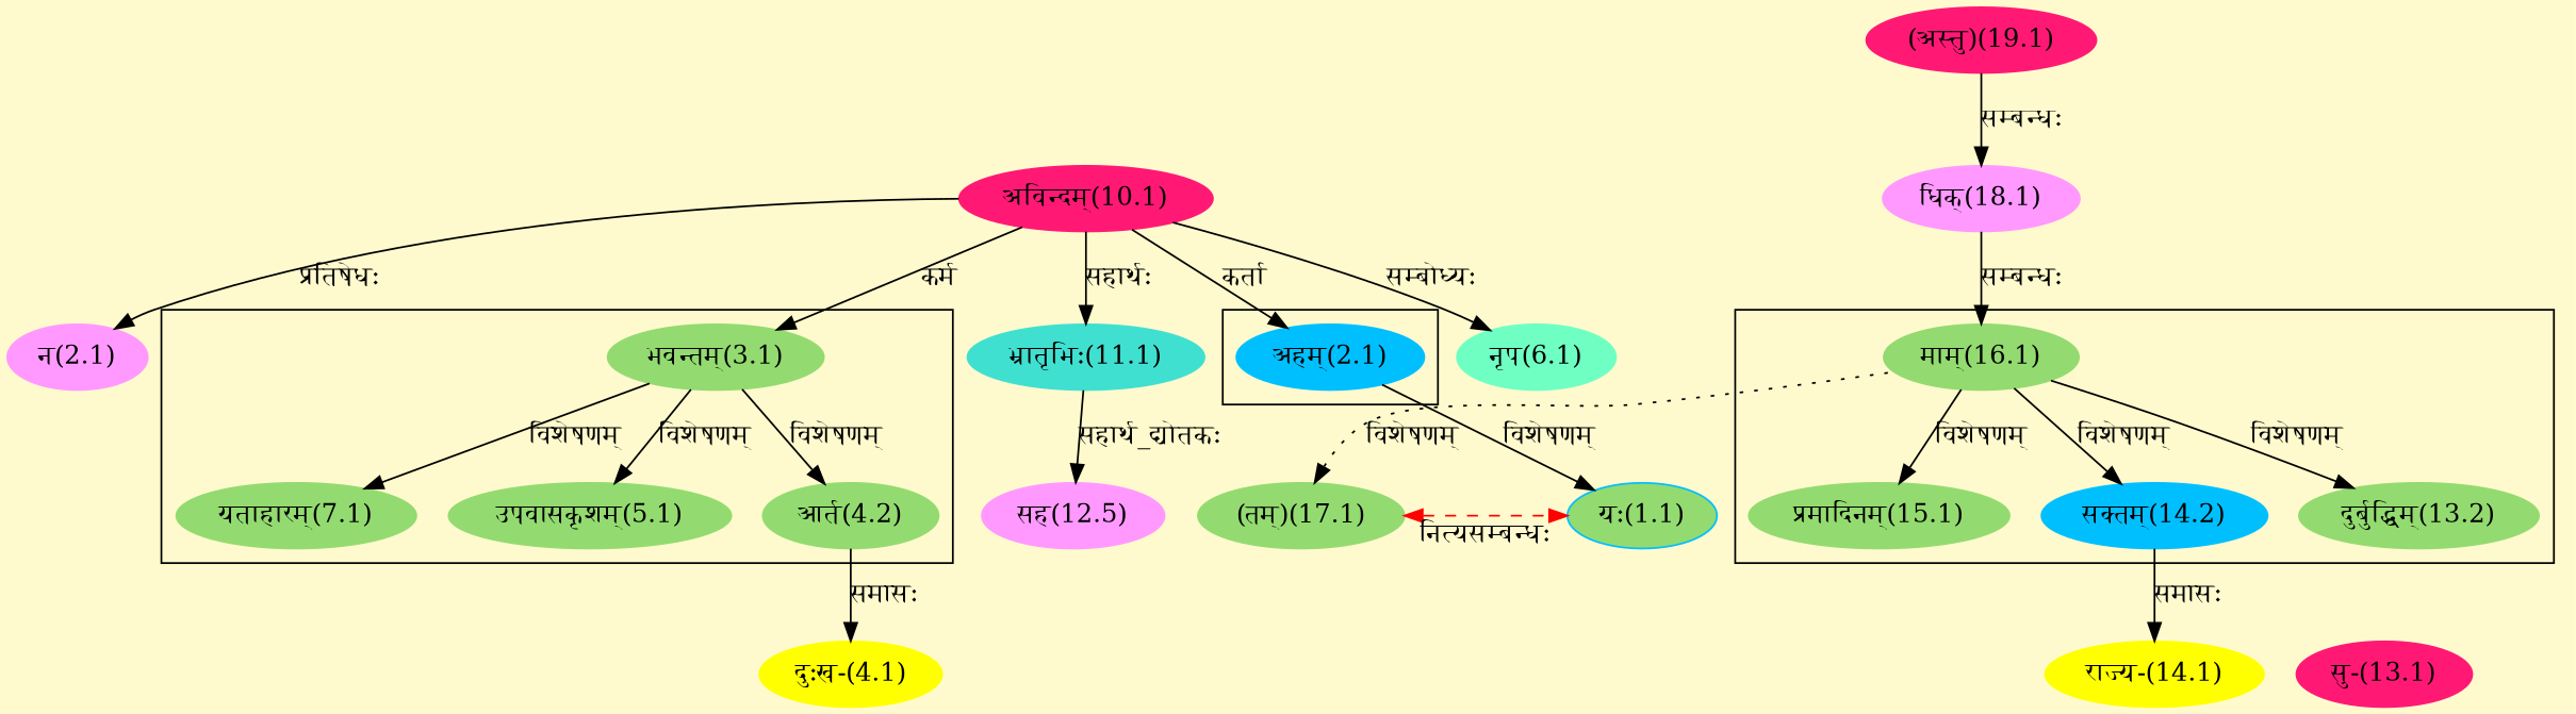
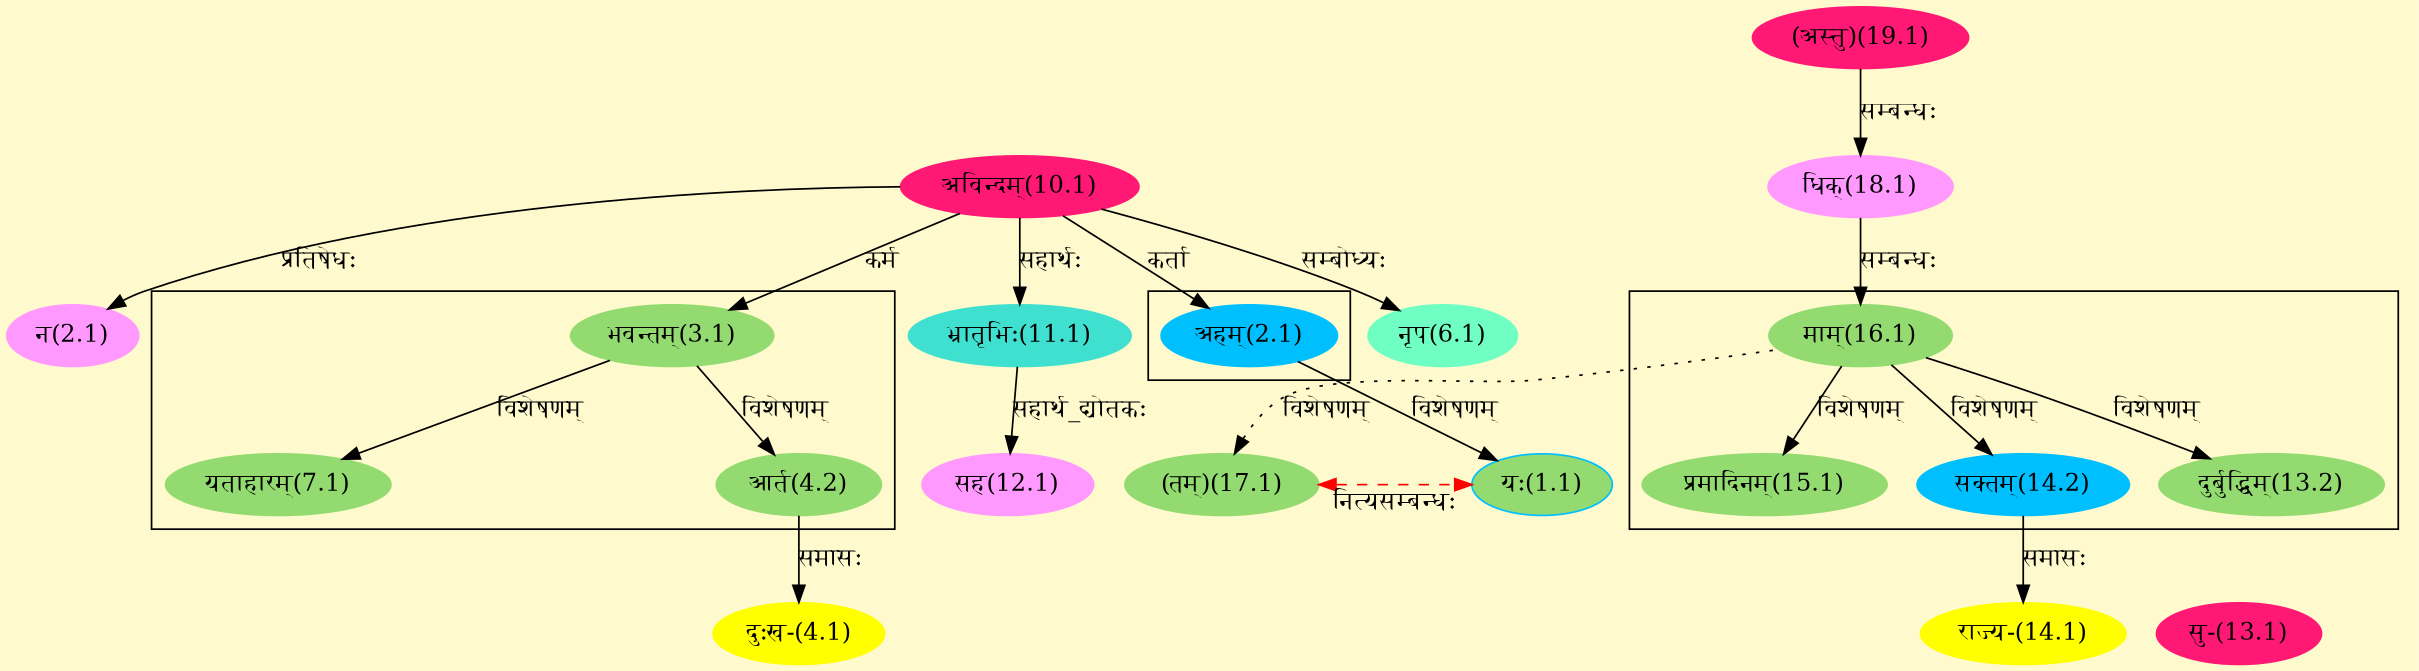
  digraph {
    bgcolor=lemonchiffon1
    compound=true
    rankdir=BT
    node [color="#93DB70" style=filled]
    edge [dir=back]
    n1 [color="#00BFFF" fillcolor="#93DB70" label="यः(1.1)"]
    n2 [label="(तम्)(17.1)"]
    n3 [color="#00BFFF" label="अहम्(2.1)"]
    n4 [label="आर्त(4.2)"]
    n5 [label="भवन्तम्(3.1)"]
-   n6 [label="उपवासकृशम्(5.1)"]
    n7 [label="यताहारम्(7.1)"]
    n8 [label="दुर्बुद्धिम्(13.2)"]
    n9 [label="माम्(16.1)"]
    n10 [color="#00BFFF" label="सक्तम्(14.2)"]
    n11 [label="प्रमादिनम्(15.1)"]
    n12 [color="#FF1975" label="अविन्दम्(10.1)"]
    n13 [color="#FF99FF" label="धिक्(18.1)"]
    n14 [color="#FF1975" label="(अस्तु)(19.1)"]
    n15 [color="#FFFF00" label="दुःख-(4.1)"]
    n16 [color="#6FFFC3" label="नृप(6.1)"]
    n17 [color="#FF99FF" label="न(2.1)"]
    n18 [color="#40E0D0" label="भ्रातृभिः(11.1)"]
-   n19 [color="#FF99FF" label="सह(12.5)"]
+   n19 [color="#FF99FF" label="सह(12.1)"]
    n20 [color="#FF1975" label="सु-(13.1)"]
    n21 [color="#FFFF00" label="राज्य-(14.1)"]
    subgraph sub_1 {
      rank=same
      n1
      n2
    }
    subgraph cluster_2 {
      n3
    }
    subgraph cluster_3 {
      n4
      n5
-     n6
      n7
    }
    subgraph cluster_4 {
      n8
      n9
      n10
      n11
    }
    n1 -> n3 [label="विशेषणम्"]
    n2 -> n1 [color=red dir=both label="नित्यसम्बन्धः" style=dashed]
    n2 -> n9 [label="विशेषणम्" style=dotted]
    n3 -> n12 [label="कर्ता"]
    n4 -> n5 [label="विशेषणम्"]
    n5 -> n12 [label="कर्म"]
-   n6 -> n5 [label="विशेषणम्"]
    n7 -> n5 [label="विशेषणम्"]
    n8 -> n9 [label="विशेषणम्"]
    n9 -> n13 [label="सम्बन्धः"]
    n10 -> n9 [label="विशेषणम्"]
    n11 -> n9 [label="विशेषणम्"]
    n13 -> n14 [label="सम्बन्धः"]
    n15 -> n4 [label="समासः"]
    n16 -> n12 [label="सम्बोध्यः"]
    n17 -> n12 [label="प्रतिषेधः"]
    n18 -> n12 [label="सहार्थः"]
    n19 -> n18 [label="सहार्थ_द्योतकः"]
    n21 -> n10 [label="समासः"]
  }
